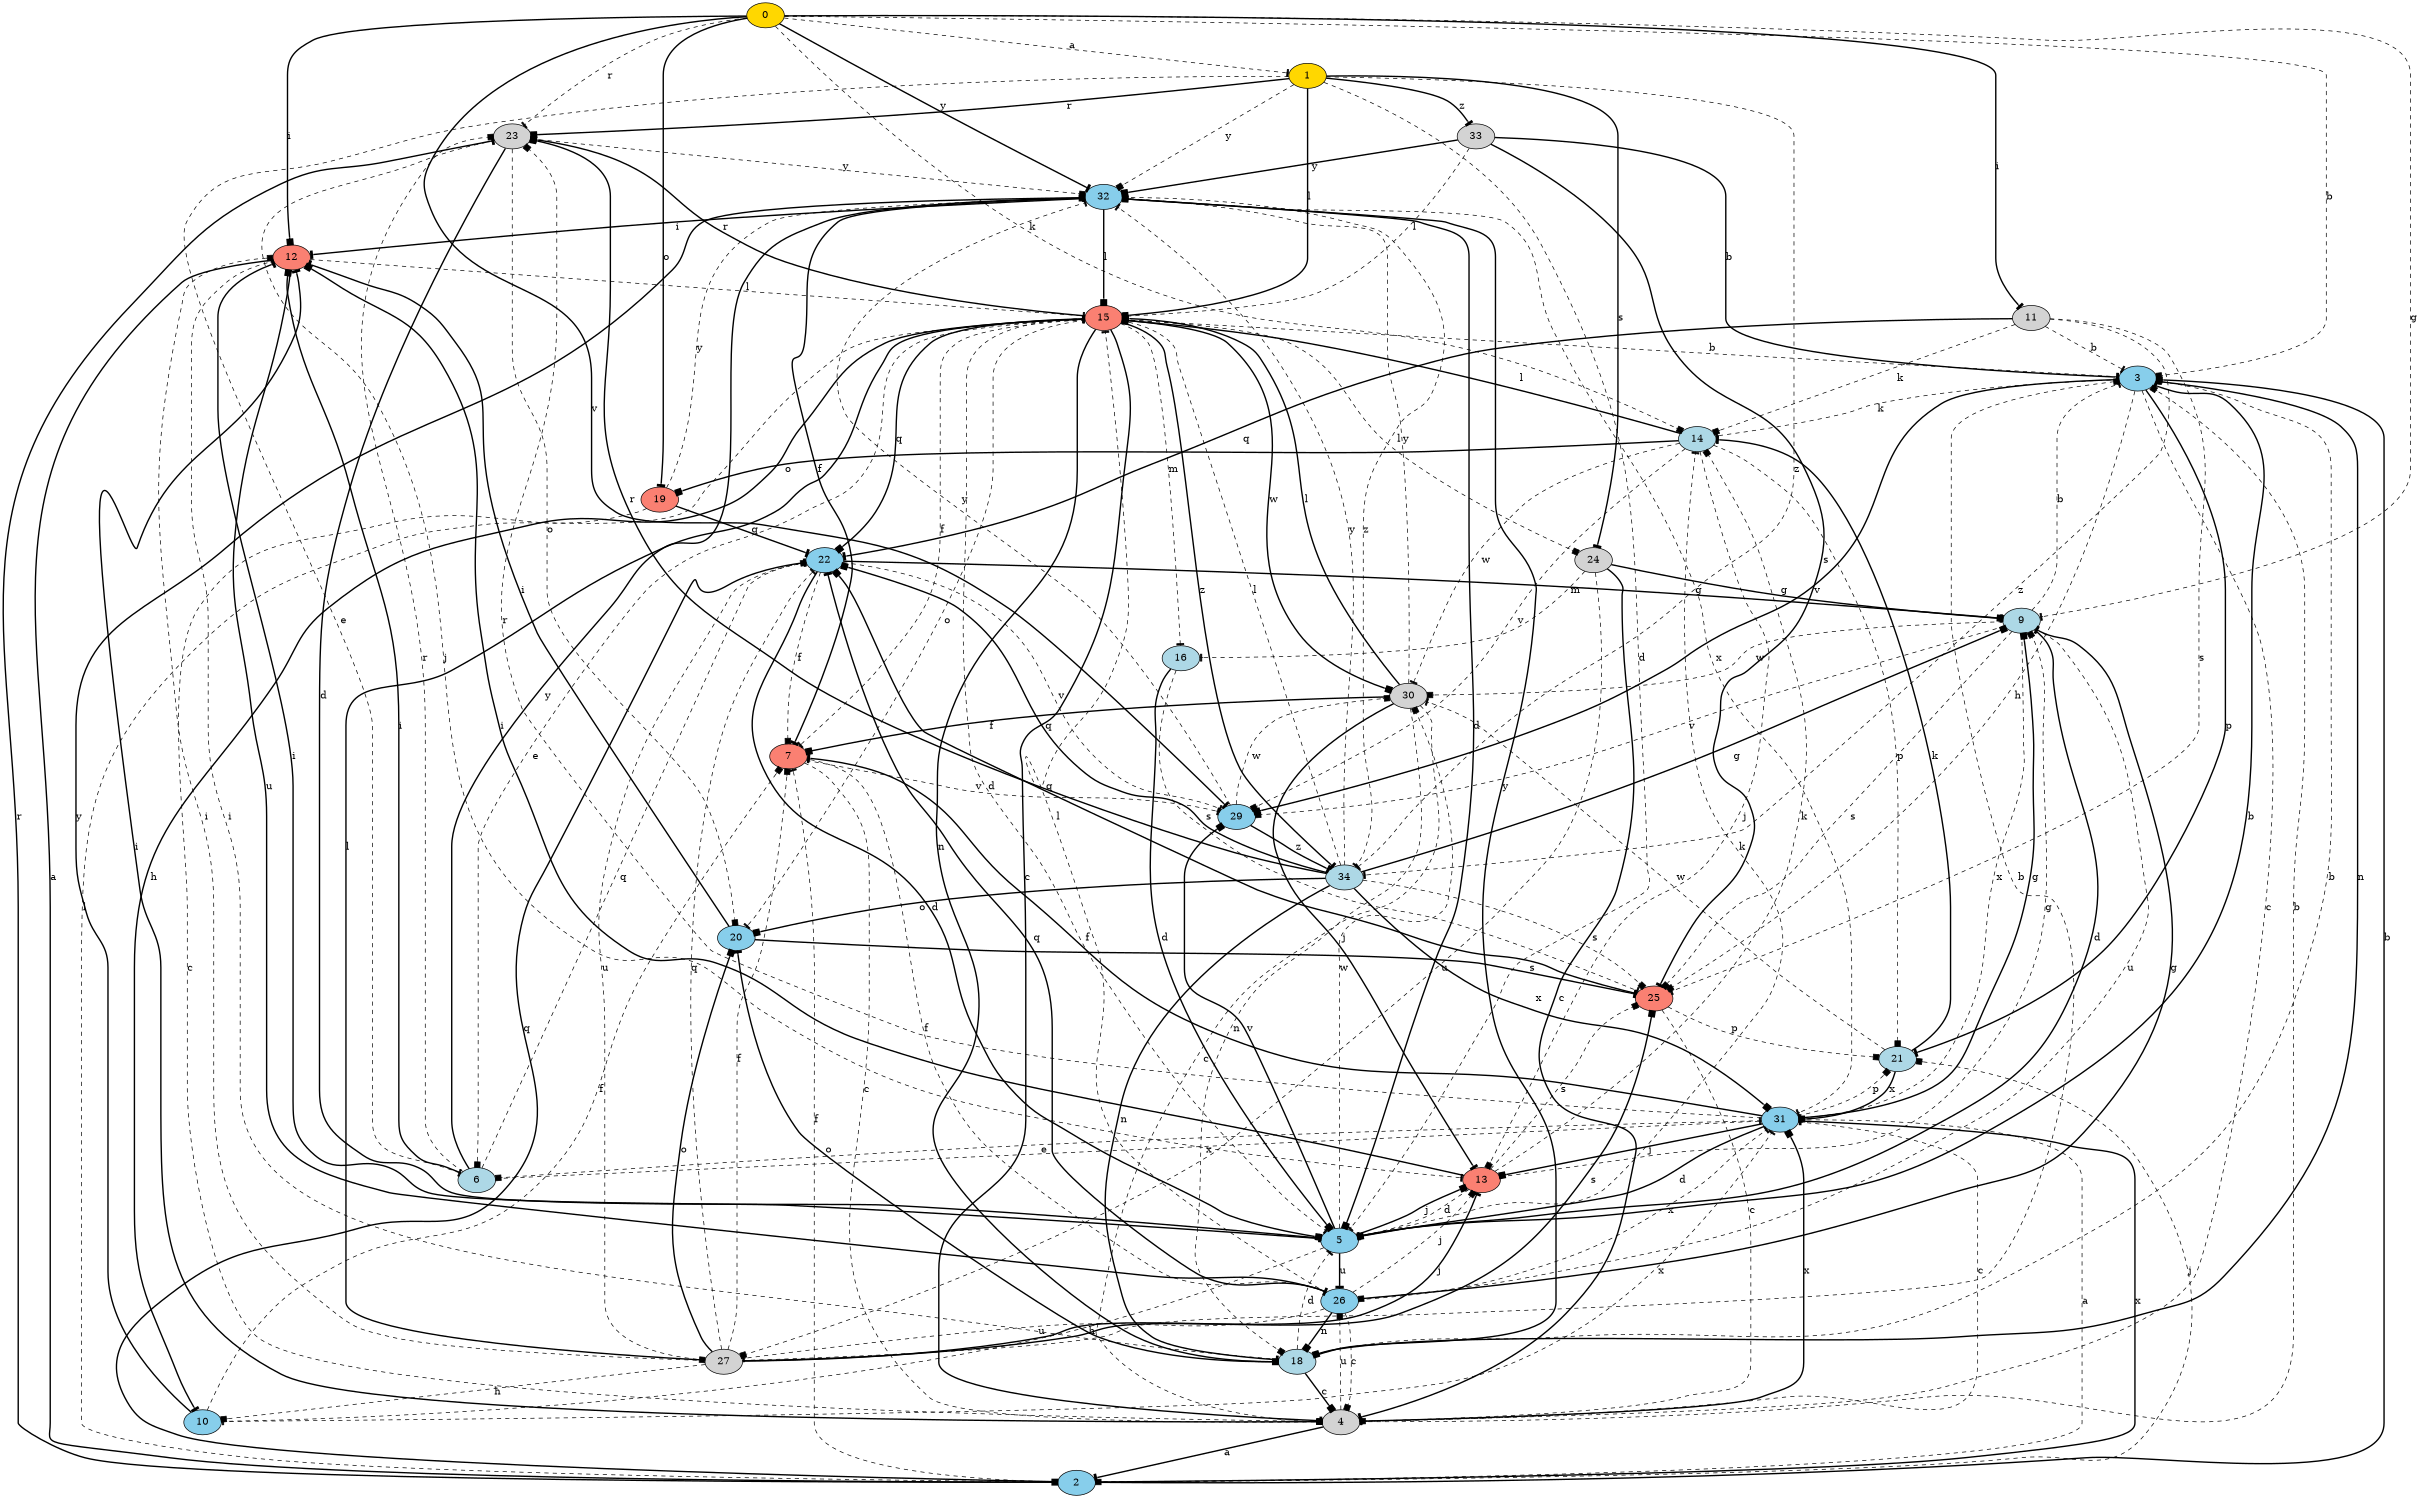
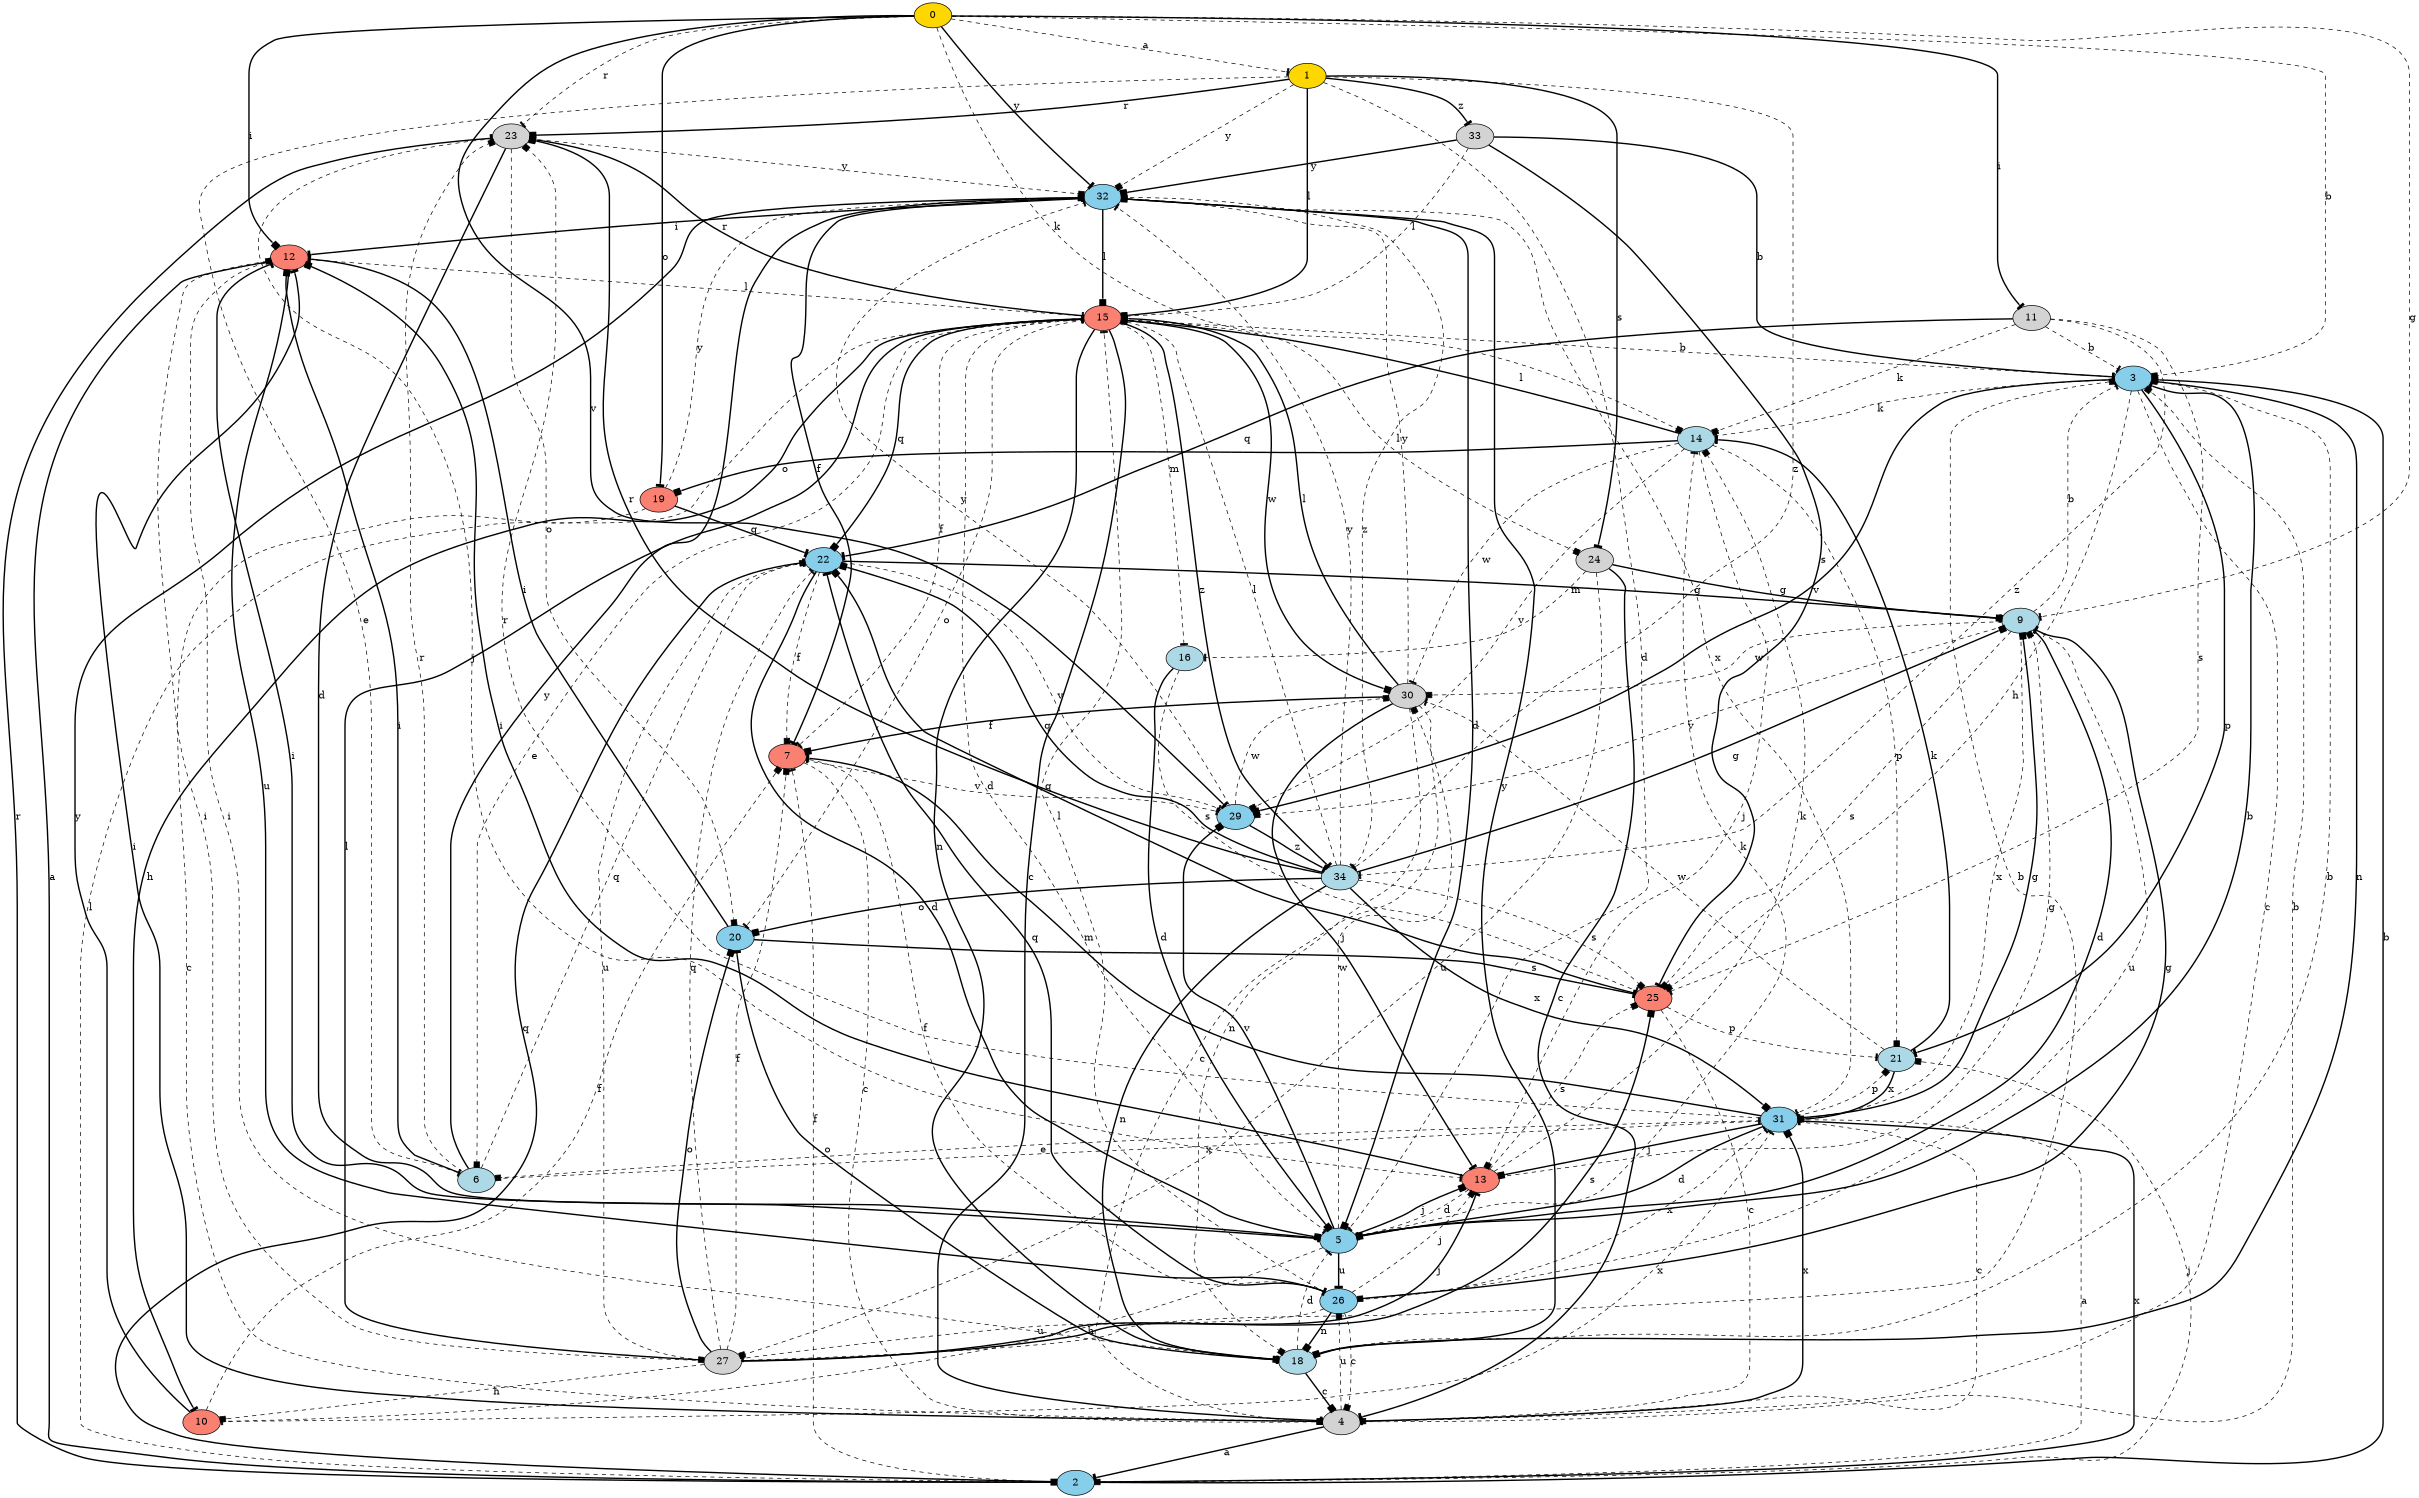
  strict digraph {
    node [fillcolor=skyblue style=filled]
    edge [arrowhead=box style=dashed]
    0 [fillcolor=gold]
    1 [fillcolor=gold]
    3
    9 [fillcolor=lightblue]
    11 [fillcolor=lightgrey]
    12 [fillcolor=salmon]
    14 [fillcolor=lightblue]
    19 [fillcolor=salmon]
    23 [fillcolor=lightgrey]
    29
    32
    5
    6 [fillcolor=lightblue]
    15 [fillcolor=salmon]
    24 [fillcolor=lightgrey]
    33 [fillcolor=lightgrey]
    34 [fillcolor=lightblue]
    21 [fillcolor=lightblue]
    4 [fillcolor=lightgrey]
    18 [fillcolor=lightblue]
    25 [fillcolor=salmon]
    31
    26
    30 [fillcolor=lightgrey]
    22
    2
    13 [fillcolor=salmon]
    20
    7 [fillcolor=salmon]
-   10
+   10 [fillcolor=salmon]
    16 [fillcolor=lightblue]
    27 [fillcolor=lightgrey]
    0 -> 1 [arrowhead=tee label=a]
    0 -> 3 [label=b]
    0 -> 9 [arrowhead=tee label=g]
    0 -> 11 [arrowhead=tee label=i style=bold]
    0 -> 12 [label=i style=bold]
    0 -> 14 [label=k]
    0 -> 19 [arrowhead=tee label=o style=bold]
    0 -> 23 [arrowhead=tee label=r]
    0 -> 29 [arrowhead=tee label=v style=bold]
    0 -> 32 [arrowhead=tee label=y style=bold]
    1 -> 23 [label=r style=bold]
    1 -> 32 [label=y]
    1 -> 5 [arrowhead=tee label=d]
    1 -> 6 [arrowhead=tee label=e]
    1 -> 15 [label=l style=bold]
    1 -> 24 [arrowhead=tee label=s style=bold]
    1 -> 33 [arrowhead=tee label=z style=bold]
    1 -> 34 [arrowhead=tee label=z]
    3 -> 14 [arrowhead=tee label=k]
    3 -> 29 [label=v style=bold]
    3 -> 21 [arrowhead=tee label=p style=bold]
    3 -> 4 [arrowhead=tee label=c]
    3 -> 18 [label=n style=bold]
    3 -> 25 [label=h]
    9 -> 3 [arrowhead=tee label=b]
    9 -> 29 [label=v]
    9 -> 5 [arrowhead=tee label=d style=bold]
    9 -> 25 [label=s]
    9 -> 31 [arrowhead=tee label=x]
    9 -> 26 [label=u]
    9 -> 30 [label=w]
    11 -> 3 [arrowhead=tee label=b]
    11 -> 14 [label=k]
    11 -> 34 [arrowhead=tee label=z]
    11 -> 25 [arrowhead=tee label=s]
    11 -> 22 [arrowhead=tee label=q style=bold]
    12 -> 15 [arrowhead=tee label=l]
    12 -> 26 [arrowhead=tee label=u style=bold]
    12 -> 2 [label=a style=bold]
    14 -> 19 [label=o style=bold]
    14 -> 29 [label=v]
    14 -> 15 [label=l style=bold]
    14 -> 21 [label=p]
    14 -> 30 [arrowhead=tee label=w]
    14 -> 13 [label=j]
    19 -> 32 [arrowhead=tee label=y]
    19 -> 4 [label=c]
    19 -> 22 [arrowhead=tee label=q style=bold]
    23 -> 32 [label=y]
    23 -> 5 [arrowhead=tee label=d style=bold]
    23 -> 13 [arrowhead=tee label=j]
    23 -> 20 [label=o]
    29 -> 32 [arrowhead=tee label=y]
    29 -> 34 [arrowhead=tee label=z style=bold]
    29 -> 30 [label=w]
    32 -> 12 [arrowhead=tee label=i style=bold]
    32 -> 5 [label=d style=bold]
    32 -> 15 [label=l style=bold]
    32 -> 34 [arrowhead=tee label=z]
    32 -> 31 [arrowhead=tee label=x]
    32 -> 7 [arrowhead=tee label=f style=bold]
    5 -> 3 [arrowhead=tee label=b style=bold]
    5 -> 12 [arrowhead=tee label=i style=bold]
    5 -> 14 [arrowhead=tee label=k]
    5 -> 29 [label=v style=bold]
    5 -> 26 [arrowhead=tee label=u style=bold]
    5 -> 30 [label=w]
    5 -> 13 [label=j style=bold]
    5 -> 10 [arrowhead=tee label=h]
    6 -> 12 [label=i style=bold]
    6 -> 23 [label=r]
    6 -> 32 [label=y style=bold]
    6 -> 31 [arrowhead=tee label=x]
    6 -> 22 [label=q]
    15 -> 3 [arrowhead=tee label=b]
    15 -> 23 [label=r style=bold]
    15 -> 5 [arrowhead=tee label=d]
    15 -> 6 [label=e]
    15 -> 24 [label=l]
    15 -> 34 [arrowhead=tee label=z style=bold]
    15 -> 4 [arrowhead=tee label=c style=bold]
    15 -> 18 [label=n style=bold]
    15 -> 30 [label=w style=bold]
    15 -> 22 [label=q style=bold]
    15 -> 20 [arrowhead=tee label=o]
    15 -> 7 [arrowhead=tee label=f]
    15 -> 10 [arrowhead=tee label=h style=bold]
    15 -> 16 [arrowhead=tee label=m]
    24 -> 9 [arrowhead=tee label=g style=bold]
    24 -> 4 [arrowhead=tee label=c style=bold]
    24 -> 16 [arrowhead=tee label=m]
    24 -> 27 [label=u]
    33 -> 3 [arrowhead=tee label=b style=bold]
    33 -> 32 [label=y style=bold]
    33 -> 15 [arrowhead=tee label=l]
    33 -> 25 [arrowhead=tee label=s style=bold]
    34 -> 9 [label=g style=bold]
    34 -> 23 [label=r style=bold]
    34 -> 32 [arrowhead=tee label=y]
    34 -> 15 [label=l]
    34 -> 18 [arrowhead=tee label=n style=bold]
    34 -> 25 [label=s]
    34 -> 31 [label=x style=bold]
    34 -> 22 [label=q style=bold]
    34 -> 20 [label=o style=bold]
    21 -> 14 [arrowhead=tee label=k style=bold]
    21 -> 31 [label=x style=bold]
    21 -> 30 [arrowhead=tee label=w]
    4 -> 3 [label=b]
    4 -> 12 [arrowhead=tee label=i style=bold]
    4 -> 31 [label=x style=bold]
    4 -> 26 [label=u]
    4 -> 2 [arrowhead=tee label=a style=bold]
    18 -> 3 [label=b]
    18 -> 12 [arrowhead=tee label=i]
    18 -> 32 [label=y style=bold]
    18 -> 5 [arrowhead=tee label=d]
    18 -> 4 [label=c style=bold]
    18 -> 20 [arrowhead=tee label=o style=bold]
-   25 -> 21 [label=p]
+   25 -> 21 [arrowhead=tee label=p]
    25 -> 4 [label=c]
    25 -> 22 [label=q style=bold]
    31 -> 9 [label=g style=bold]
    31 -> 23 [label=r]
    31 -> 5 [label=d style=bold]
    31 -> 6 [label=e]
    31 -> 21 [label=p]
    31 -> 4 [arrowhead=tee label=c]
    31 -> 2 [label=a]
    31 -> 13 [label=j style=bold]
-   31 -> 7 [arrowhead=tee label=f style=bold]
+   31 -> 7 [arrowhead=tee label=m style=bold]
    26 -> 9 [arrowhead=tee label=g style=bold]
    26 -> 15 [arrowhead=tee label=l]
    26 -> 4 [label=c]
    26 -> 18 [label=n style=bold]
    26 -> 31 [arrowhead=tee label=x]
    26 -> 22 [arrowhead=tee label=q style=bold]
    26 -> 13 [label=j]
    26 -> 7 [arrowhead=tee label=f]
    26 -> 27 [arrowhead=tee label=u]
    30 -> 32 [label=y]
    30 -> 15 [label=l style=bold]
    30 -> 4 [label=c]
    30 -> 18 [label=n]
    30 -> 13 [arrowhead=tee label=j style=bold]
    30 -> 7 [label=f style=bold]
    22 -> 9 [label=g style=bold]
    22 -> 29 [arrowhead=tee label=v]
    22 -> 5 [label=d style=bold]
    22 -> 7 [label=f]
    22 -> 27 [label=u]
    2 -> 3 [label=b style=bold]
    2 -> 23 [arrowhead=tee label=r style=bold]
    2 -> 15 [arrowhead=tee label=l]
    2 -> 21 [label=j]
    2 -> 31 [arrowhead=tee label=x style=bold]
    2 -> 22 [arrowhead=tee label=q style=bold]
    2 -> 7 [arrowhead=tee label=f]
    13 -> 9 [label=g]
    13 -> 12 [label=i style=bold]
    13 -> 14 [label=k]
    13 -> 5 [label=d]
    13 -> 25 [label=s]
    20 -> 12 [arrowhead=tee label=i style=bold]
    20 -> 25 [arrowhead=tee label=s style=bold]
    7 -> 29 [arrowhead=tee label=v]
    7 -> 4 [label=c]
    10 -> 32 [arrowhead=tee label=y style=bold]
    10 -> 31 [arrowhead=tee label=x]
    10 -> 7 [label=f]
    16 -> 5 [label=d style=bold]
    16 -> 25 [arrowhead=tee label=s]
    27 -> 3 [label=b]
    27 -> 12 [label=i]
    27 -> 15 [arrowhead=tee label=l style=bold]
    27 -> 25 [label=s style=bold]
    27 -> 22 [arrowhead=tee label=q]
    27 -> 13 [arrowhead=tee label=j style=bold]
    27 -> 20 [label=o style=bold]
    27 -> 7 [label=f]
    27 -> 10 [label=h]
  }
